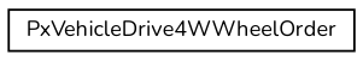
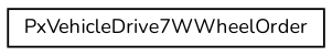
  digraph {
    rankdir=LR
    fontname=Nunito
-   n1 [color=black fillcolor=white fontname=Nunito fontsize=10 height=0.2 label=PxVehicleDrive4WWheelOrder shape=record style=filled width=0.4]
+   n1 [color=black fillcolor=white fontname=Nunito fontsize=10 height=0.2 label=PxVehicleDrive7WWheelOrder shape=record style=filled width=0.4]
  }
